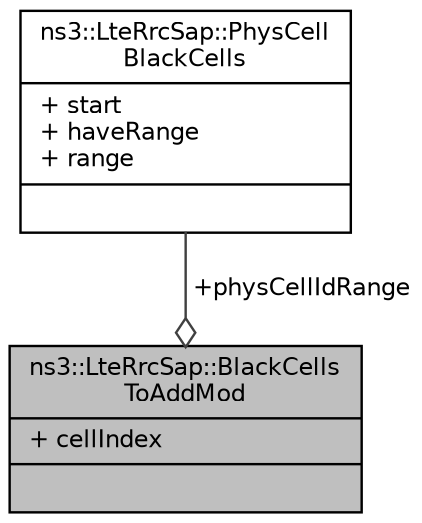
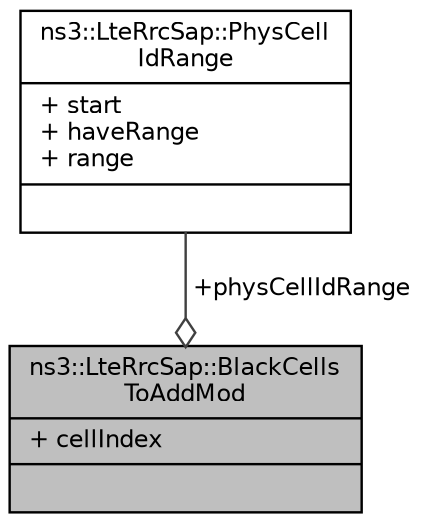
  digraph {
    node [color=black fontname=Helvetica fontsize=10 shape=record style=filled]
    n1 [fillcolor=grey75 fontcolor=black height=0.2 label="{ns3::LteRrcSap::BlackCells\lToAddMod\n|+ cellIndex\l|}" width=0.4]
-   n2 [fillcolor=white height=0.2 label="{ns3::LteRrcSap::PhysCell\lBlackCells\n|+ start\l+ haveRange\l+ range\l|}" width=0.4]
+   n2 [fillcolor=white height=0.2 label="{ns3::LteRrcSap::PhysCell\lIdRange\n|+ start\l+ haveRange\l+ range\l|}" width=0.4]
    n2 -> n1 [arrowhead=odiamond color=grey25 fontname=Helvetica fontsize=10 label=" +physCellIdRange" labelfontname=Helvetica labelfontsize=10 style=solid]
  }
